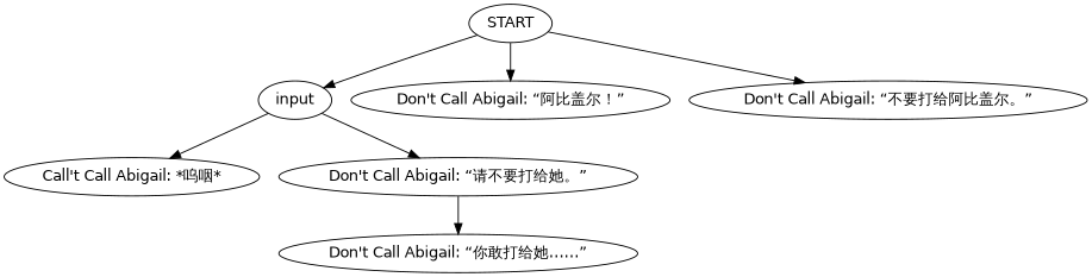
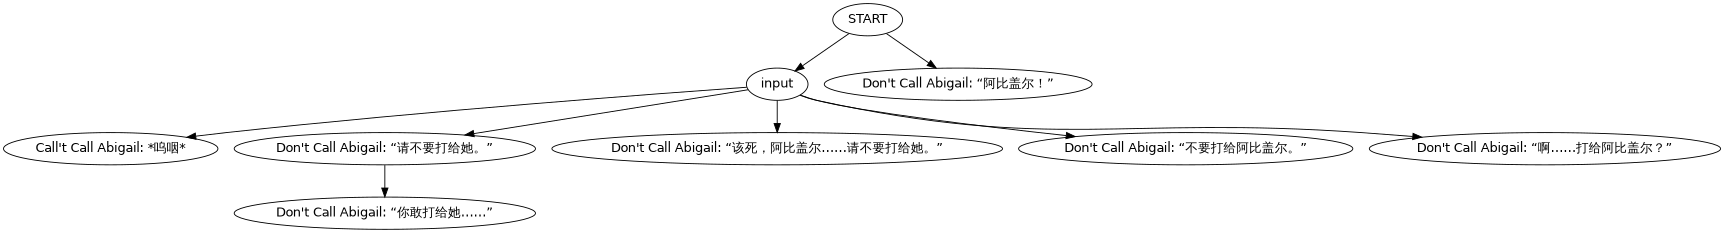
  digraph {
    fontname="DejaVu Sans"
    node [fontname="DejaVu Sans"]
    edge [fontname="DejaVu Sans"]
    n1 [label=START]
    n2 [label=input]
    n3 [label="Don't Call Abigail: “阿比盖尔！”"]
    n4 [label="Call't Call Abigail: *呜咽*"]
    n5 [label="Don't Call Abigail: “请不要打给她。”"]
+   n6 [label="Don't Call Abigail: “该死，阿比盖尔……请不要打给她。”"]
    n7 [label="Don't Call Abigail: “不要打给阿比盖尔。”"]
+   n8 [label="Don't Call Abigail: “啊……打给阿比盖尔？”"]
    n9 [label="Don't Call Abigail: “你敢打给她……”"]
    n1 -> n2
    n1 -> n3
    n2 -> n4
    n2 -> n5
-   n1 -> n7
+   n2 -> n6
+   n2 -> n7
+   n2 -> n8
    n5 -> n9
  }
